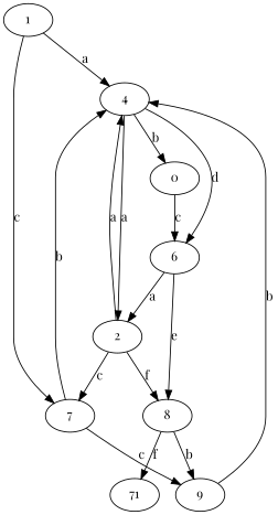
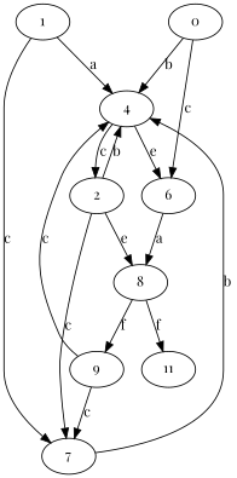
  strict digraph {
    fontname="Playfair Display"
    node [fontname="Playfair Display"]
    edge [fontname="Playfair Display"]
    1
    4
    n3 [label=7]
    2
    6
    8
    9
-   11 [label=71]
+   11
    0
    1 -> 4 [label=a]
    1 -> n3 [label=c]
-   4 -> 2 [label=a]
-   4 -> 6 [label=d]
+   4 -> 2 [label=c]
+   4 -> 6 [label=e]
    n3 -> 4 [label=b]
-   2 -> 4 [label=a]
+   2 -> 4 [label=b]
    2 -> n3 [label=c]
-   2 -> 8 [label=f]
-   6 -> 2 [label=a]
-   6 -> 8 [label=e]
-   8 -> 9 [label=b]
+   2 -> 8 [label=e]
+   6 -> 8 [label=a]
+   8 -> 9 [label=f]
    8 -> 11 [label=f]
-   9 -> 4 [label=b]
-   n3 -> 9 [label=c]
-   4 -> 0 [label=b]
+   9 -> 4 [label=c]
+   9 -> n3 [label=c]
+   0 -> 4 [label=b]
    0 -> 6 [label=c]
  }
